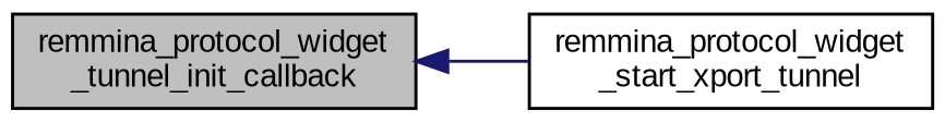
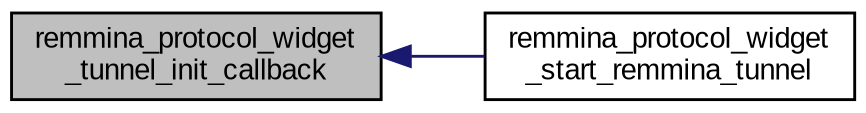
  digraph {
    rankdir=LR
    fontname="Liberation Sans"
    node [color=black fontname="Liberation Sans" fontsize=10 shape=record style=filled]
    n1 [fillcolor=grey75 fontcolor=black height=0.2 label="remmina_protocol_widget\l_tunnel_init_callback" width=0.4]
-   n2 [fillcolor=white height=0.2 label="remmina_protocol_widget\l_start_xport_tunnel" width=0.4]
+   n2 [fillcolor=white height=0.2 label="remmina_protocol_widget\l_start_remmina_tunnel" width=0.4]
    n1 -> n2 [color=midnightblue dir=back fontname="Liberation Sans" fontsize=10 labelfontname=Helvetica labelfontsize=10 style=solid]
  }
